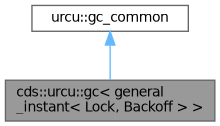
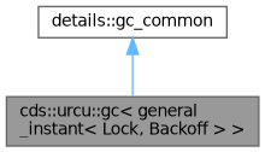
  digraph {
    node [color=gray40 fontname=Helvetica fontsize=10 shape=box style=filled]
    n1 [fillcolor=grey60 fontcolor=black height=0.2 label="cds::urcu::gc\< general\l_instant\< Lock, Backoff \> \>" width=0.4]
-   n2 [fillcolor=white height=0.2 label="urcu::gc_common" width=0.4]
+   n2 [fillcolor=white height=0.2 label="details::gc_common" width=0.4]
    n2 -> n1 [color=steelblue1 dir=back fontname=Helvetica fontsize=10 labelfontname=Helvetica labelfontsize=10 style=solid]
  }
